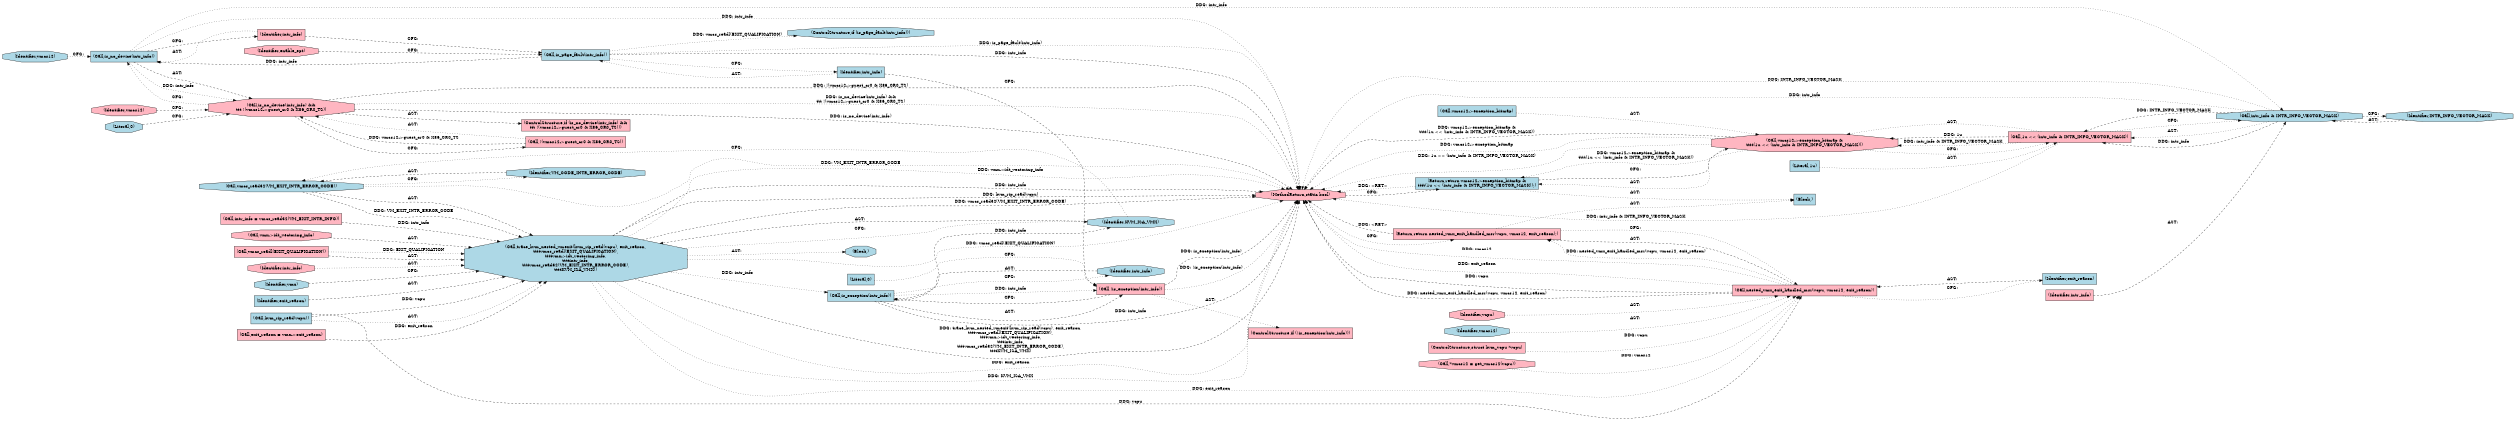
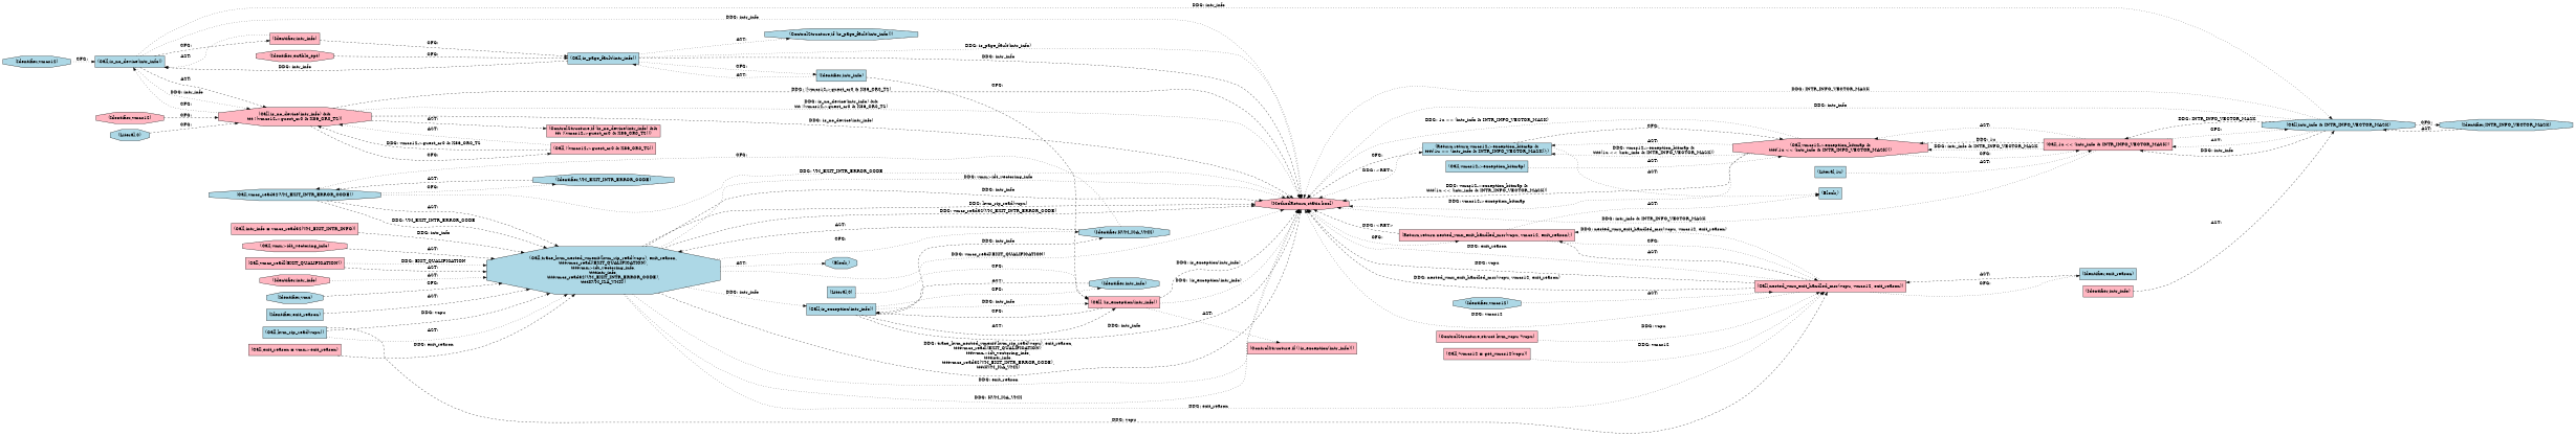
  digraph {
    rankdir=LR
    node [fillcolor=lightblue shape=box style=filled]
    edge [style=dotted]
    n1 [label="(Call,vmcs_read32(VM_EXIT_INTR_ERROR_CODE))" shape=octagon]
    n2 [label="(Call,trace_kvm_nested_vmexit(kvm_rip_read(vcpu), exit_reason,\n\t\t\t\tvmcs_readl(EXIT_QUALIFICATION),\n\t\t\t\tvmx->idt_vectoring_info,\n\t\t\t\tintr_info,\n\t\t\t\tvmcs_read32(VM_EXIT_INTR_ERROR_CODE),\n\t\t\t\tKVM_ISA_VMX))" shape=octagon]
-   n3 [label="(Identifier,VM_CODE_INTR_ERROR_CODE)" shape=octagon]
+   n3 [label="(Identifier,VM_EXIT_INTR_ERROR_CODE)" shape=octagon]
    n4 [fillcolor=lightpink label="(MethodReturn,static bool)" shape=octagon]
    n5 [label="(Call,is_exception(intr_info))"]
    n6 [fillcolor=lightpink label="(Call,nested_vmx_exit_handled_msr(vcpu, vmcs12, exit_reason))"]
    n7 [label="(Identifier,KVM_ISA_VMX)" shape=octagon]
    n8 [label="(Block,)" shape=octagon]
    n9 [label="(Return,return vmcs12->exception_bitmap &\n\t\t\t\t(1u << (intr_info & INTR_INFO_VECTOR_MASK));)"]
    n10 [fillcolor=lightpink label="(Return,return nested_vmx_exit_handled_msr(vcpu, vmcs12, exit_reason);)"]
    n11 [fillcolor=lightpink label="(Call,!is_exception(intr_info))"]
    n12 [label="(Identifier,intr_info)" shape=octagon]
    n13 [label="(Identifier,exit_reason)"]
    n14 [fillcolor=lightpink label="(ControlStructure,if (!is_exception(intr_info)))"]
    n15 [label="(Call,is_page_fault(intr_info))"]
    n16 [label="(Call,is_no_device(intr_info))"]
    n17 [label="(Identifier,intr_info)"]
    n18 [label="(ControlStructure,if (is_page_fault(intr_info)))" shape=octagon]
    n19 [fillcolor=lightpink label="(Call,is_no_device(intr_info) &&\n\t\t\t !(vmcs12->guest_cr0 & X86_CR0_TS))" shape=octagon]
    n20 [label="(Call,intr_info & INTR_INFO_VECTOR_MASK)" shape=octagon]
    n21 [fillcolor=lightpink label="(Identifier,intr_info)"]
    n22 [fillcolor=lightpink label="(ControlStructure,if (is_no_device(intr_info) &&\n\t\t\t !(vmcs12->guest_cr0 & X86_CR0_TS)))"]
    n23 [fillcolor=lightpink label="(Call,!(vmcs12->guest_cr0 & X86_CR0_TS))"]
    n24 [fillcolor=lightpink label="(Call,1u << (intr_info & INTR_INFO_VECTOR_MASK))"]
    n25 [label="(Identifier,INTR_INFO_VECTOR_MASK)" shape=octagon]
    n26 [fillcolor=lightpink label="(Call,vmcs12->exception_bitmap &\n\t\t\t\t(1u << (intr_info & INTR_INFO_VECTOR_MASK)))" shape=octagon]
    n27 [label="(Block,)"]
    n28 [fillcolor=lightpink label="(Call,exit_reason = vmx->exit_reason)"]
    n29 [fillcolor=lightpink label="(Identifier,enable_ept)" shape=octagon]
    n30 [label="(Literal,0)"]
    n31 [label="(Call,vmcs12->exception_bitmap)"]
    n32 [label="(Call,kvm_rip_read(vcpu))"]
    n33 [fillcolor=lightpink label="(Call,intr_info = vmcs_read32(VM_EXIT_INTR_INFO))"]
-   n34 [fillcolor=lightpink label="(Identifier,vcpu)" shape=octagon]
    n35 [fillcolor=lightpink label="(Identifier,intr_info)"]
    n36 [fillcolor=lightpink label="(Call,vmx->idt_vectoring_info)" shape=octagon]
    n37 [fillcolor=lightpink label="(Identifier,vmcs12)" shape=octagon]
    n38 [label="(Identifier,vmcs12)" shape=octagon]
    n39 [fillcolor=lightpink label="(Call,vmcs_readl(EXIT_QUALIFICATION))"]
    n40 [fillcolor=lightpink label="(Identifier,intr_info)" shape=octagon]
    n41 [label="(Identifier,vmx)" shape=octagon]
    n42 [label="(Identifier,vmcs12)" shape=octagon]
    n43 [label="(Identifier,exit_reason)"]
    n44 [fillcolor=lightpink label="(ControlStructure,struct kvm_vcpu *vcpu)"]
    n45 [label="(Literal,1u)"]
    n46 [label="(Literal,0)" shape=octagon]
-   n47 [fillcolor=lightpink label="(Call,*vmcs12 = get_vmcs12(vcpu))" shape=octagon]
+   n47 [fillcolor=lightpink label="(Call,*vmcs12 = get_vmcs12(vcpu))"]
    n1 -> n2 [label="AST: " style=dashed]
    n1 -> n2 [label="DDG: VM_EXIT_INTR_ERROR_CODE" style=dashed]
    n1 -> n3 [label="CFG: "]
    n1 -> n4 [label="DDG: VM_EXIT_INTR_ERROR_CODE"]
    n2 -> n4 [label="DDG: trace_kvm_nested_vmexit(kvm_rip_read(vcpu), exit_reason,\n\t\t\t\tvmcs_readl(EXIT_QUALIFICATION),\n\t\t\t\tvmx->idt_vectoring_info,\n\t\t\t\tintr_info,\n\t\t\t\tvmcs_read32(VM_EXIT_INTR_ERROR_CODE),\n\t\t\t\tKVM_ISA_VMX)" style=dashed]
    n2 -> n4 [label="DDG: exit_reason"]
    n2 -> n4 [label="DDG: KVM_ISA_VMX"]
    n2 -> n4 [label="DDG: vmx->idt_vectoring_info"]
    n2 -> n4 [label="DDG: intr_info" style=dashed]
    n2 -> n4 [label="DDG: kvm_rip_read(vcpu)" style=dashed]
    n2 -> n4 [label="DDG: vmcs_read32(VM_EXIT_INTR_ERROR_CODE)" style=dashed]
    n2 -> n4 [label="DDG: vmcs_readl(EXIT_QUALIFICATION)"]
    n2 -> n5 [label="DDG: intr_info"]
    n2 -> n6 [label="DDG: exit_reason"]
    n2 -> n7 [label="CFG: "]
    n2 -> n8 [label="AST: "]
    n3 -> n1 [label="AST: " style=dashed]
    n4 -> n9 [label="CFG: " style=dashed]
    n4 -> n10 [label="CFG: "]
    n5 -> n4 [label="DDG: intr_info" style=dashed]
    n5 -> n7 [label="DDG: intr_info" style=dashed]
    n5 -> n11 [label="AST: " style=dashed]
    n5 -> n11 [label="DDG: intr_info"]
    n5 -> n12 [label="CFG: "]
    n6 -> n4 [label="DDG: vcpu" style=dashed]
    n6 -> n4 [label="DDG: nested_vmx_exit_handled_msr(vcpu, vmcs12, exit_reason)" style=dashed]
    n6 -> n4 [label="DDG: vmcs12"]
    n6 -> n4 [label="DDG: exit_reason"]
    n6 -> n10 [label="AST: " style=dashed]
    n6 -> n10 [label="DDG: nested_vmx_exit_handled_msr(vcpu, vmcs12, exit_reason)"]
    n6 -> n13 [label="CFG: "]
    n7 -> n1 [label="CFG: "]
    n7 -> n2 [label="AST: " style=dashed]
    n9 -> n4 [label="DDG: <RET>"]
    n9 -> n26 [label="CFG: " style=dashed]
    n9 -> n27 [label="AST: "]
    n10 -> n4 [label="DDG: <RET>" style=dashed]
    n10 -> n6 [label="CFG: "]
    n10 -> n27 [label="AST: "]
    n11 -> n4 [label="DDG: !is_exception(intr_info)"]
    n11 -> n4 [label="DDG: is_exception(intr_info)" style=dashed]
    n11 -> n5 [label="CFG: " style=dashed]
    n11 -> n14 [label="AST: "]
    n12 -> n5 [label="AST: " style=dashed]
    n13 -> n6 [label="AST: " style=dashed]
    n15 -> n4 [label="DDG: is_page_fault(intr_info)"]
    n15 -> n4 [label="DDG: intr_info" style=dashed]
    n15 -> n16 [label="DDG: intr_info" style=dashed]
    n15 -> n17 [label="CFG: "]
-   n15 -> n18 [label="DDG: vmcs_readl(EXIT_QUALIFICATION)"]
+   n15 -> n18 [label="AST: "]
    n16 -> n4 [label="DDG: intr_info"]
    n16 -> n19 [label="AST: " style=dashed]
    n16 -> n19 [label="DDG: intr_info"]
    n16 -> n20 [label="DDG: intr_info"]
    n16 -> n21 [label="CFG: " style=dashed]
    n17 -> n11 [label="CFG: " style=dashed]
    n17 -> n15 [label="AST: "]
    n19 -> n4 [label="DDG: !(vmcs12->guest_cr0 & X86_CR0_TS)" style=dashed]
    n19 -> n4 [label="DDG: is_no_device(intr_info) &&\n\t\t\t !(vmcs12->guest_cr0 & X86_CR0_TS)"]
    n19 -> n4 [label="DDG: is_no_device(intr_info)" style=dashed]
    n19 -> n16 [label="CFG: "]
    n19 -> n22 [label="AST: " style=dashed]
    n19 -> n23 [label="CFG: " style=dashed]
    n20 -> n4 [label="DDG: INTR_INFO_VECTOR_MASK"]
    n20 -> n4 [label="DDG: intr_info"]
    n20 -> n24 [label="AST: "]
    n20 -> n24 [label="DDG: intr_info" style=dashed]
    n20 -> n24 [label="DDG: INTR_INFO_VECTOR_MASK" style=dashed]
    n20 -> n25 [label="CFG: " style=dashed]
    n21 -> n15 [label="CFG: " style=dashed]
    n21 -> n16 [label="AST: "]
    n23 -> n19 [label="AST: "]
    n23 -> n19 [label="DDG: vmcs12->guest_cr0 & X86_CR0_TS" style=dashed]
    n24 -> n4 [label="DDG: intr_info & INTR_INFO_VECTOR_MASK"]
    n24 -> n20 [label="CFG: "]
    n24 -> n26 [label="AST: "]
    n24 -> n26 [label="DDG: 1u" style=dashed]
    n24 -> n26 [label="DDG: intr_info & INTR_INFO_VECTOR_MASK"]
    n25 -> n20 [label="AST: " style=dashed]
    n26 -> n4 [label="DDG: 1u << (intr_info & INTR_INFO_VECTOR_MASK)"]
    n26 -> n4 [label="DDG: vmcs12->exception_bitmap &\n\t\t\t\t(1u << (intr_info & INTR_INFO_VECTOR_MASK))" style=dashed]
    n26 -> n4 [label="DDG: vmcs12->exception_bitmap"]
    n26 -> n9 [label="AST: "]
    n26 -> n9 [label="DDG: vmcs12->exception_bitmap &\n\t\t\t\t(1u << (intr_info & INTR_INFO_VECTOR_MASK))"]
    n26 -> n24 [label="CFG: "]
    n28 -> n2 [label="DDG: exit_reason" style=dashed]
    n29 -> n15 [label="CFG: " style=dashed]
    n30 -> n11 [label="CFG: "]
    n31 -> n26 [label="AST: "]
    n32 -> n2 [label="AST: "]
    n32 -> n2 [label="DDG: vcpu" style=dashed]
    n32 -> n6 [label="DDG: vcpu" style=dashed]
    n33 -> n2 [label="DDG: intr_info" style=dashed]
-   n34 -> n6 [label="AST: "]
    n35 -> n20 [label="AST: " style=dashed]
    n36 -> n2 [label="AST: " style=dashed]
    n37 -> n19 [label="CFG: " style=dashed]
    n38 -> n6 [label="AST: "]
    n39 -> n2 [label="AST: " style=dashed]
    n39 -> n2 [label="DDG: EXIT_QUALIFICATION"]
    n40 -> n2 [label="AST: "]
    n41 -> n2 [label="CFG: " style=dashed]
    n42 -> n16 [label="CFG: "]
    n43 -> n2 [label="AST: " style=dashed]
    n44 -> n6 [label="DDG: vcpu"]
    n45 -> n24 [label="AST: "]
    n46 -> n19 [label="CFG: " style=dashed]
    n47 -> n6 [label="DDG: vmcs12"]
  }
